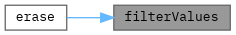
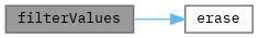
  digraph {
    rankdir=LR
    fontname="IBM Plex Mono"
    node [fontname="IBM Plex Mono" fontsize=10 shape=box style=filled]
    n1 [color=gray40 fillcolor=grey60 fontcolor=black height=0.2 label=filterValues width=0.4]
    n2 [color=grey40 fillcolor=white height=0.2 label=erase width=0.4]
-   n2 -> n1 [color=steelblue1 fontname="IBM Plex Mono" fontsize=10 labelfontname=Helvetica labelfontsize=10 style=solid]
+   n1 -> n2 [color=steelblue1 fontname="IBM Plex Mono" fontsize=10 labelfontname=Helvetica labelfontsize=10 style=solid]
  }
